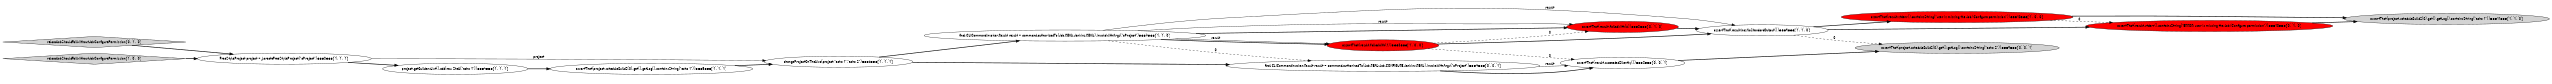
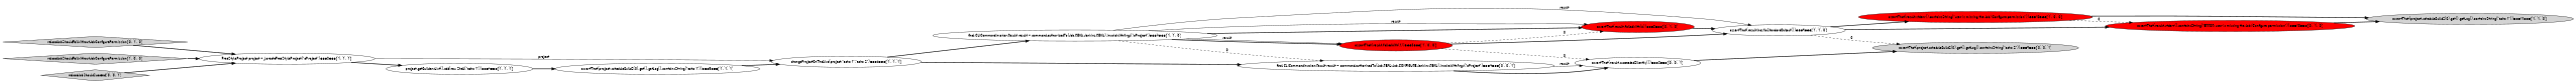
  digraph {
    rankdir=LR
    fontname="Patrick Hand"
    node [fillcolor=white shape=ellipse style=filled fontname="Patrick Hand"]
    edge [style=bold fontname="Patrick Hand"]
    n1 [fillcolor=lightgray label="reloadJobShouldFailWithoutJobConfigurePermission['0', '1', '0']" shape=diamond]
    n2 [label="FreeStyleProject project = j.createFreeStyleProject(\"aProject\")@@@3@@@['1', '1', '1']"]
    n3 [label="final CLICommandInvoker.Result result = command.authorizedTo(Job.READ,Jenkins.READ).invokeWithArgs(\"aProject\")@@@7@@@['1', '1', '0']"]
    n4 [fillcolor=red label="assertThat(result,failedWith(1))@@@8@@@['1', '0', '0']"]
    n5 [fillcolor=red label="assertThat(result,failedWith(6))@@@8@@@['0', '1', '0']"]
    n6 [label="final CLICommandInvoker.Result result = command.authorizedTo(Job.READ,Job.CONFIGURE,Jenkins.READ).invokeWithArgs(\"aProject\")@@@7@@@['0', '0', '1']"]
    n7 [label="assertThat(result,hasNoStandardOutput())@@@9@@@['1', '1', '0']"]
    n8 [label="assertThat(result,succeededSilently())@@@8@@@['0', '0', '1']"]
    n9 [fillcolor=lightgray label="assertThat(project.scheduleBuild2(0).get().getLog(),containsString(\"echo 2\"))@@@9@@@['0', '0', '1']"]
    n10 [label="changeProjectOnTheDisc(project,\"echo 1\",\"echo 2\")@@@6@@@['1', '1', '1']"]
    n11 [fillcolor=lightgray label="reloadJobShouldFailWithoutJobConfigurePermission['1', '0', '0']" shape=diamond]
    n12 [fillcolor=lightgray label="assertThat(project.scheduleBuild2(0).get().getLog(),containsString(\"echo 1\"))@@@11@@@['1', '1', '0']"]
    n13 [label="project.getBuildersList().add(new Shell(\"echo 1\"))@@@4@@@['1', '1', '1']"]
    n14 [label="assertThat(project.scheduleBuild2(0).get().getLog(),containsString(\"echo 1\"))@@@5@@@['1', '1', '1']"]
+   n15 [fillcolor=lightgray label="reloadJobShouldSucceed['0', '0', '1']" shape=diamond]
    n16 [fillcolor=red label="assertThat(result.stderr(),containsString(\"user is missing the Job/Configure permission\"))@@@10@@@['1', '0', '0']"]
    n17 [fillcolor=red label="assertThat(result.stderr(),containsString(\"ERROR: user is missing the Job/Configure permission\"))@@@10@@@['0', '1', '0']"]
    n1 -> n2
    n2 -> n10 [label=project style=solid]
    n2 -> n13
    n3 -> n4
    n3 -> n4 [label=result style=solid]
    n3 -> n5
    n3 -> n5 [label=result style=solid]
    n3 -> n6 [label=0 style=dashed]
    n3 -> n7 [label=result style=solid]
    n4 -> n5 [label=0 style=dashed]
    n4 -> n7
    n4 -> n8 [label=0 style=dashed]
    n5 -> n7
    n6 -> n8
    n6 -> n8 [label=result style=solid]
    n7 -> n9 [label=0 style=dashed]
    n7 -> n16
    n7 -> n17
    n8 -> n9
    n10 -> n3
    n10 -> n6
    n11 -> n2
    n13 -> n14
    n14 -> n10
+   n15 -> n2
    n16 -> n12
    n16 -> n17 [label=0 style=dashed]
    n17 -> n12
  }
